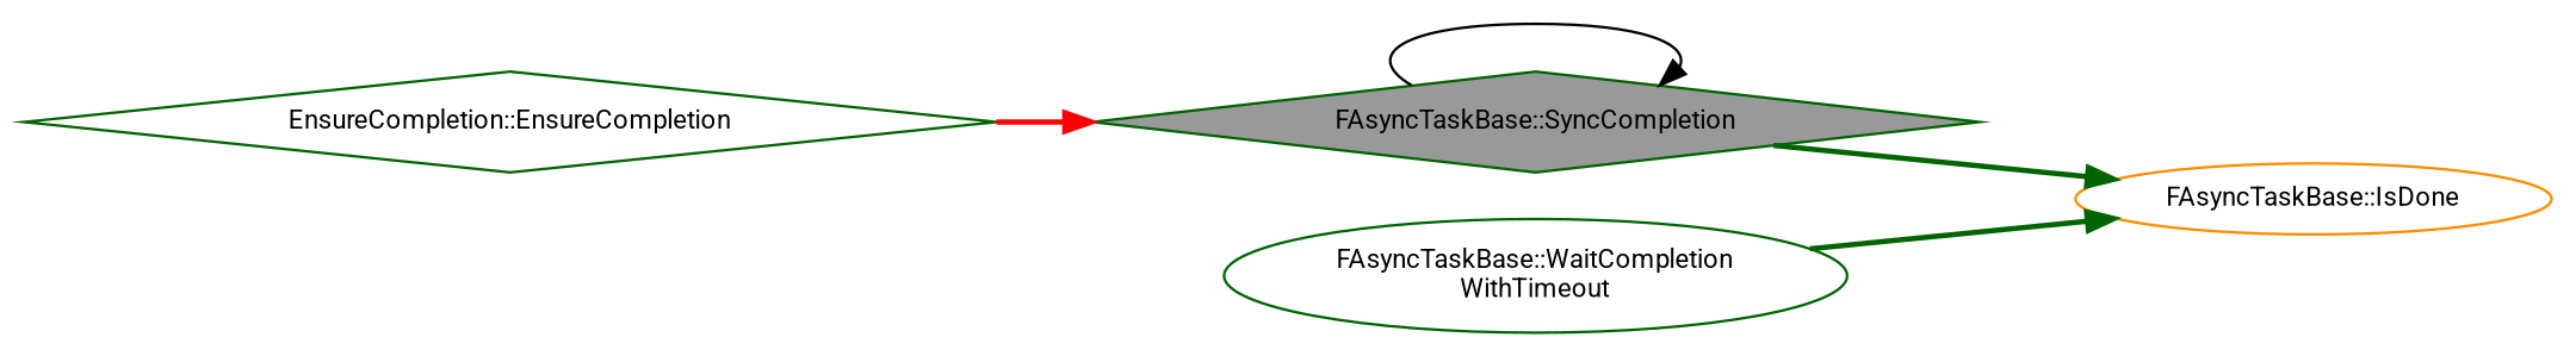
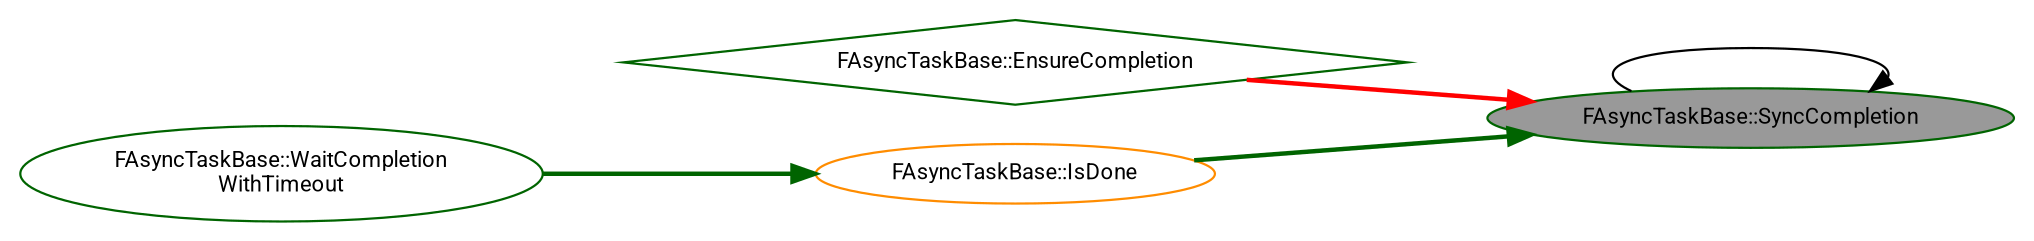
  digraph {
    fontname=Roboto
    rankdir=RL
    node [color=darkgreen fillcolor=white fontname=Roboto fontsize=10 shape=diamond style=filled]
    edge [color=darkgreen dir=back fontname=Roboto fontsize=10 labelfontname=Helvetica labelfontsize=10 style=bold]
-   n1 [fillcolor=grey60 fontcolor=black height=0.2 label="FAsyncTaskBase::SyncCompletion" width=0.4]
-   n2 [height=0.2 label="EnsureCompletion::EnsureCompletion" width=0.4]
+   n1 [fillcolor=grey60 fontcolor=black height=0.2 label="FAsyncTaskBase::SyncCompletion" shape=ellipse width=0.4]
+   n2 [height=0.2 label="FAsyncTaskBase::EnsureCompletion" width=0.4]
    n3 [color=darkorange height=0.2 label="FAsyncTaskBase::IsDone" shape=ellipse width=0.4]
    n4 [height=0.2 label="FAsyncTaskBase::WaitCompletion\lWithTimeout" shape=ellipse width=0.4]
    n1 -> n1 [color=black style=solid]
    n1 -> n2 [color=red]
-   n3 -> n1
+   n1 -> n3
    n3 -> n4
  }
